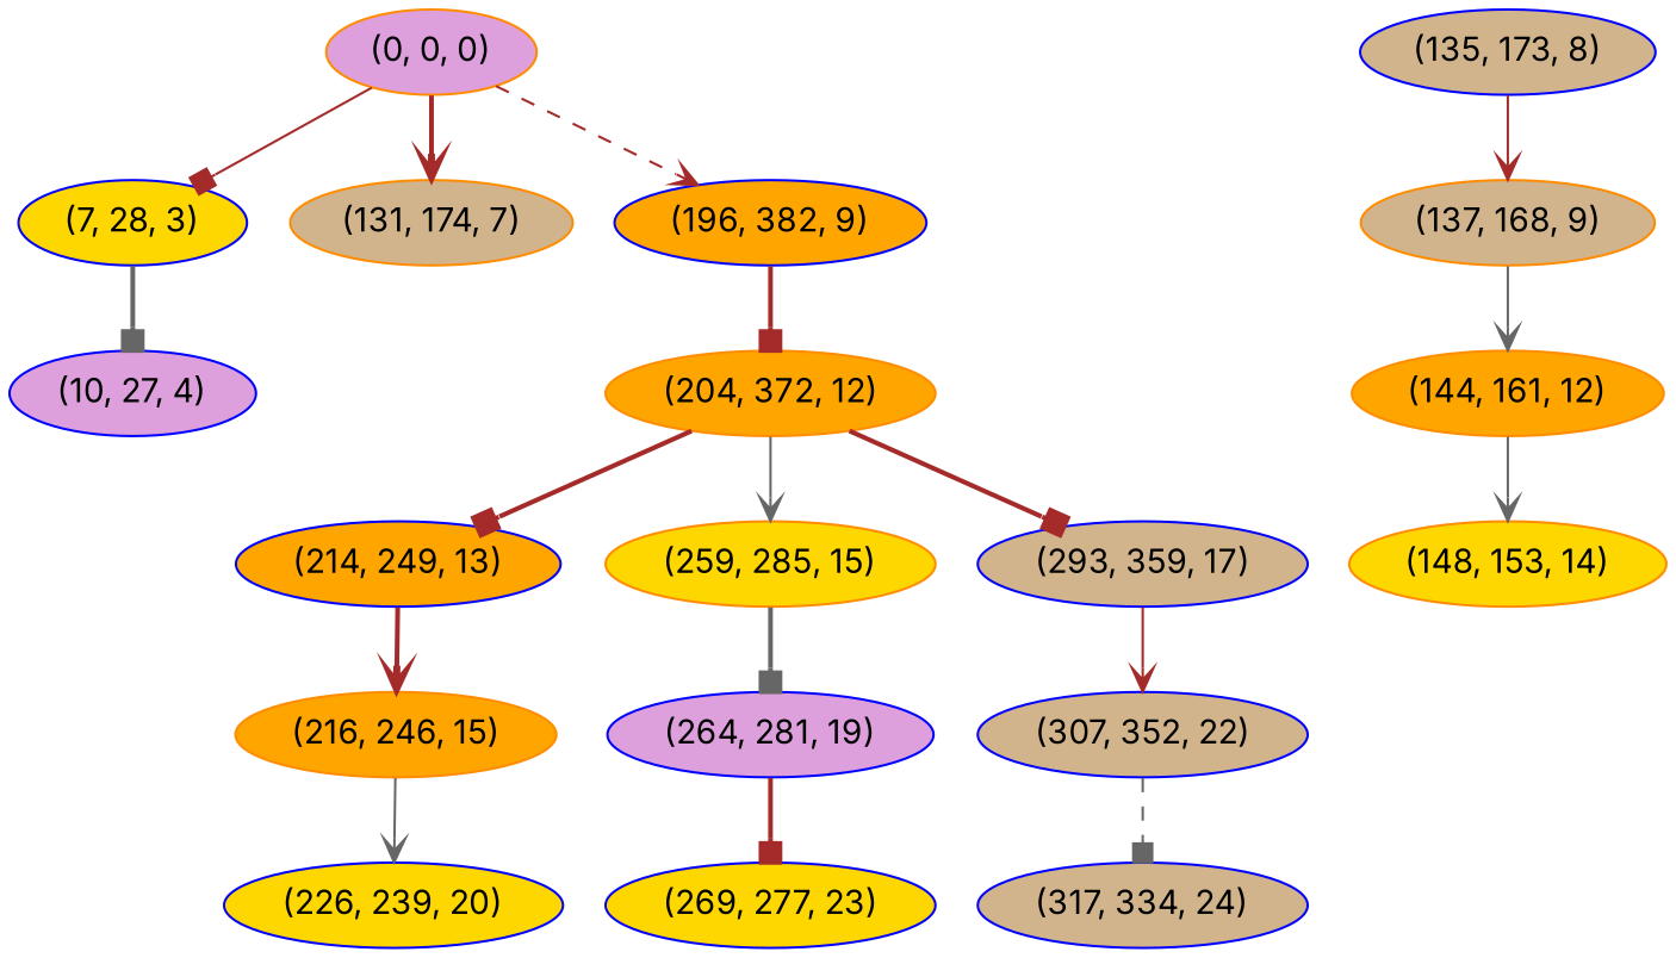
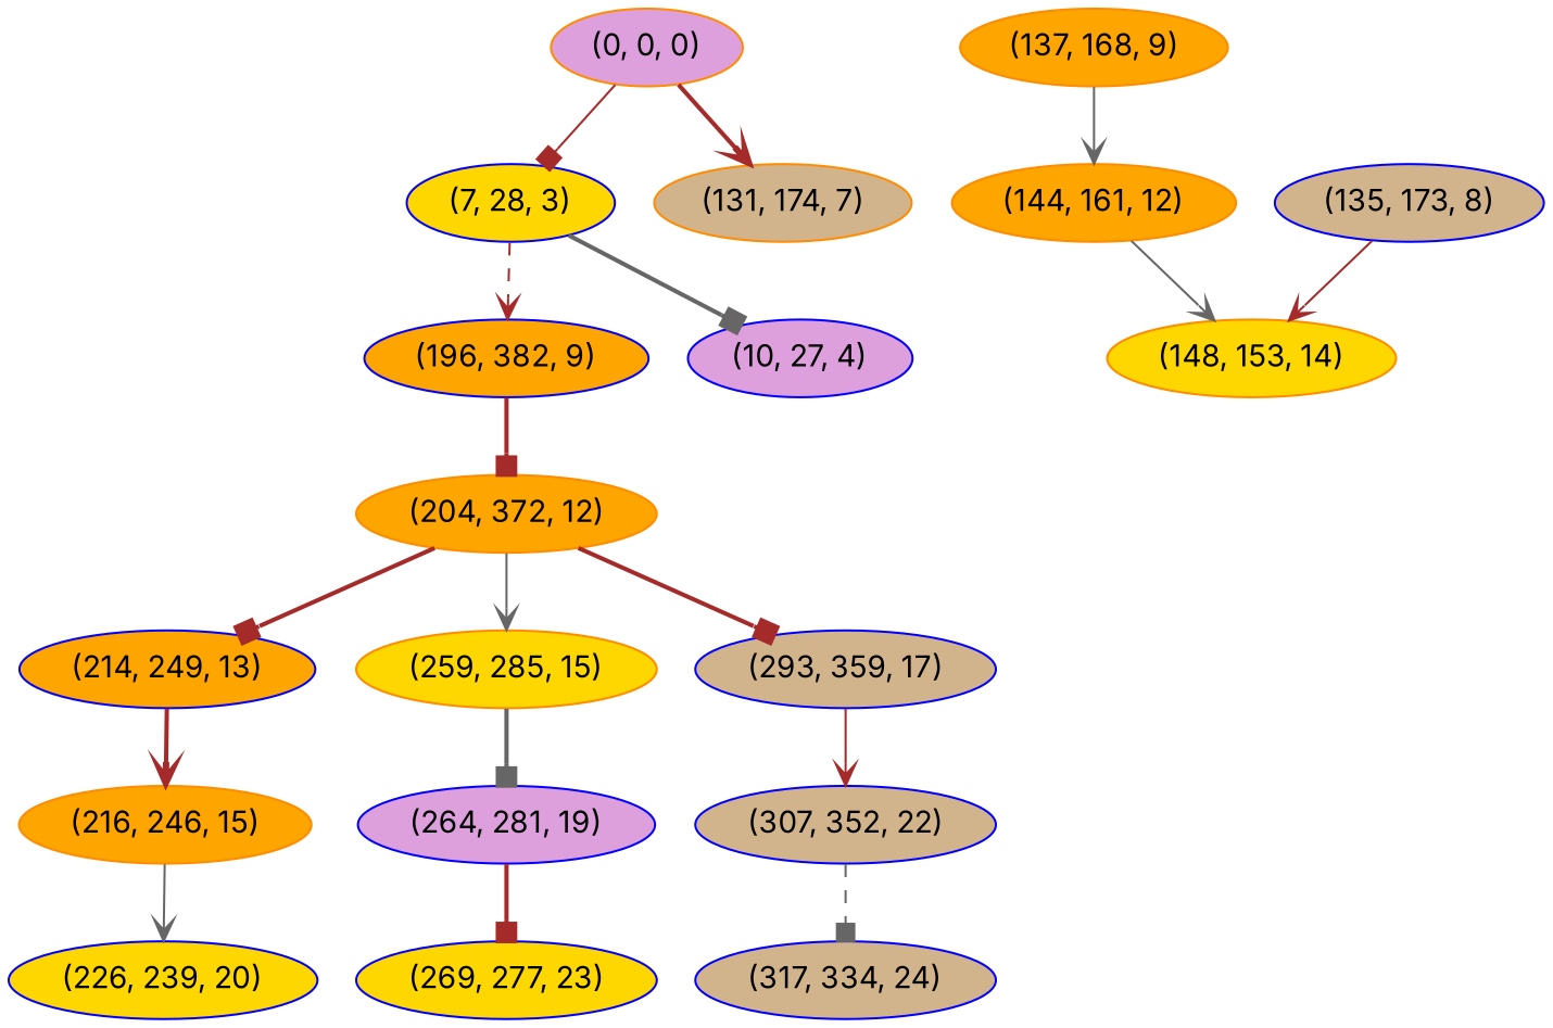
  digraph {
    fontname=Inter
    node [color=blue fillcolor=tan fontname=Inter style=filled]
    edge [arrowhead=vee color=brown fontname=Inter style=bold]
    "(0, 0, 0)" [color=darkorange fillcolor=plum]
    "(7, 28, 3)" [fillcolor=gold]
    "(131, 174, 7)" [color=darkorange]
    "(196, 382, 9)" [fillcolor=orange]
    "(10, 27, 4)" [fillcolor=plum]
    "(204, 372, 12)" [color=darkorange fillcolor=orange]
-   "(137, 168, 9)" [color=darkorange]
+   "(137, 168, 9)" [color=darkorange fillcolor=orange]
    "(135, 173, 8)"
    "(144, 161, 12)" [color=darkorange fillcolor=orange]
    "(148, 153, 14)" [color=darkorange fillcolor=gold]
    "(214, 249, 13)" [fillcolor=orange]
    "(259, 285, 15)" [color=darkorange fillcolor=gold]
    "(293, 359, 17)"
    "(216, 246, 15)" [color=darkorange fillcolor=orange]
    "(264, 281, 19)" [fillcolor=plum]
    "(307, 352, 22)"
    "(226, 239, 20)" [fillcolor=gold]
    "(269, 277, 23)" [fillcolor=gold]
    "(317, 334, 24)"
    "(0, 0, 0)" -> "(7, 28, 3)" [arrowhead=box style=solid]
    "(0, 0, 0)" -> "(131, 174, 7)"
-   "(0, 0, 0)" -> "(196, 382, 9)" [style=dashed]
+   "(7, 28, 3)" -> "(196, 382, 9)" [style=dashed]
    "(7, 28, 3)" -> "(10, 27, 4)" [arrowhead=box color=gray40]
    "(196, 382, 9)" -> "(204, 372, 12)" [arrowhead=box]
    "(204, 372, 12)" -> "(214, 249, 13)" [arrowhead=box]
    "(204, 372, 12)" -> "(259, 285, 15)" [color=gray40 style=solid]
    "(204, 372, 12)" -> "(293, 359, 17)" [arrowhead=box]
    "(137, 168, 9)" -> "(144, 161, 12)" [color=gray40 style=solid]
-   "(135, 173, 8)" -> "(137, 168, 9)" [style=solid]
+   "(135, 173, 8)" -> "(148, 153, 14)" [style=solid]
    "(144, 161, 12)" -> "(148, 153, 14)" [color=gray40 style=solid]
    "(214, 249, 13)" -> "(216, 246, 15)"
    "(259, 285, 15)" -> "(264, 281, 19)" [arrowhead=box color=gray40]
    "(293, 359, 17)" -> "(307, 352, 22)" [style=solid]
    "(216, 246, 15)" -> "(226, 239, 20)" [color=gray40 style=solid]
    "(264, 281, 19)" -> "(269, 277, 23)" [arrowhead=box]
    "(307, 352, 22)" -> "(317, 334, 24)" [arrowhead=box color=gray40 style=dashed]
  }
